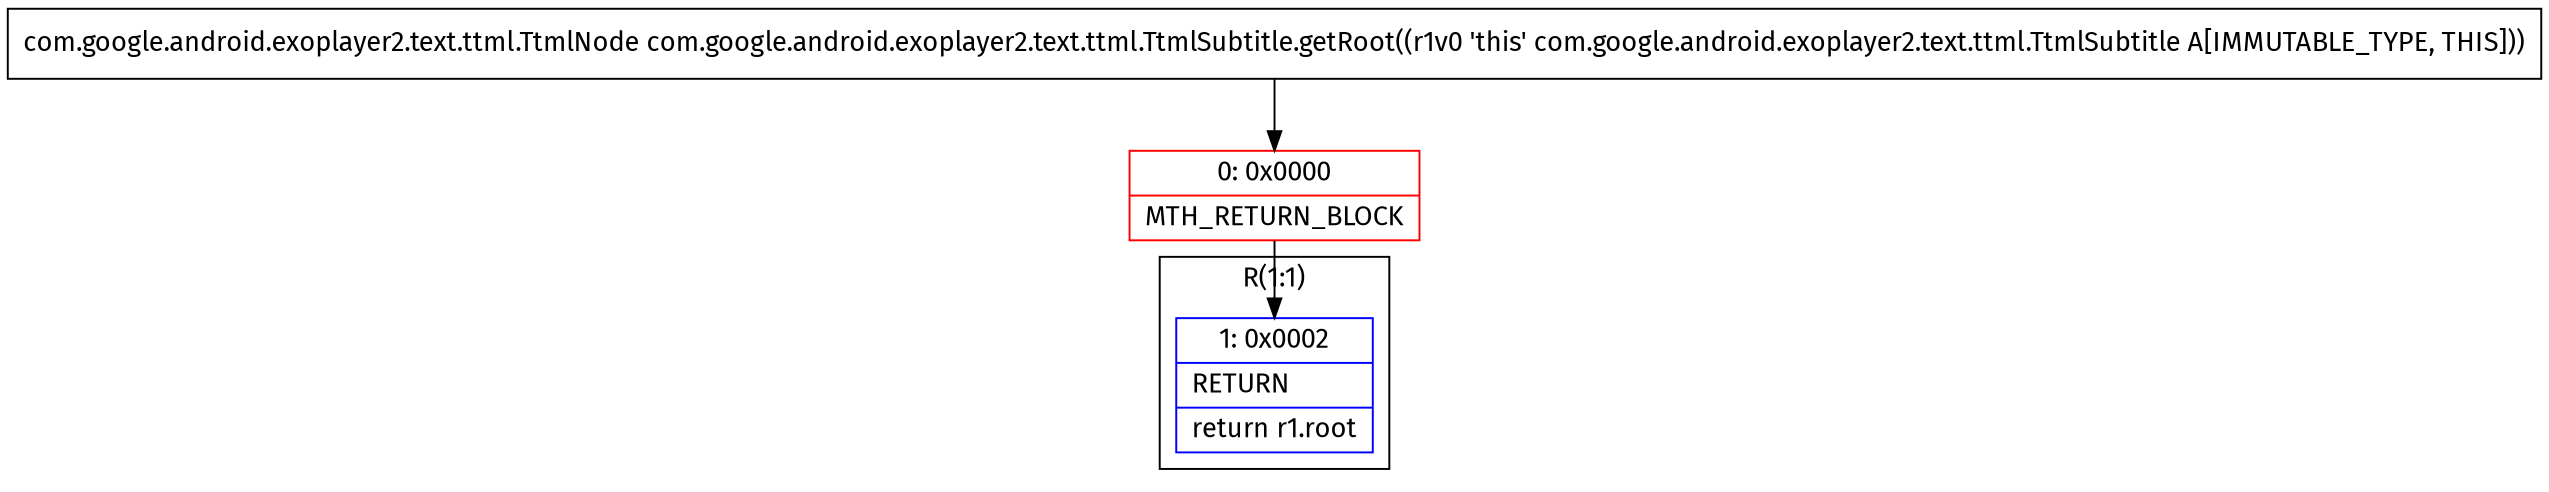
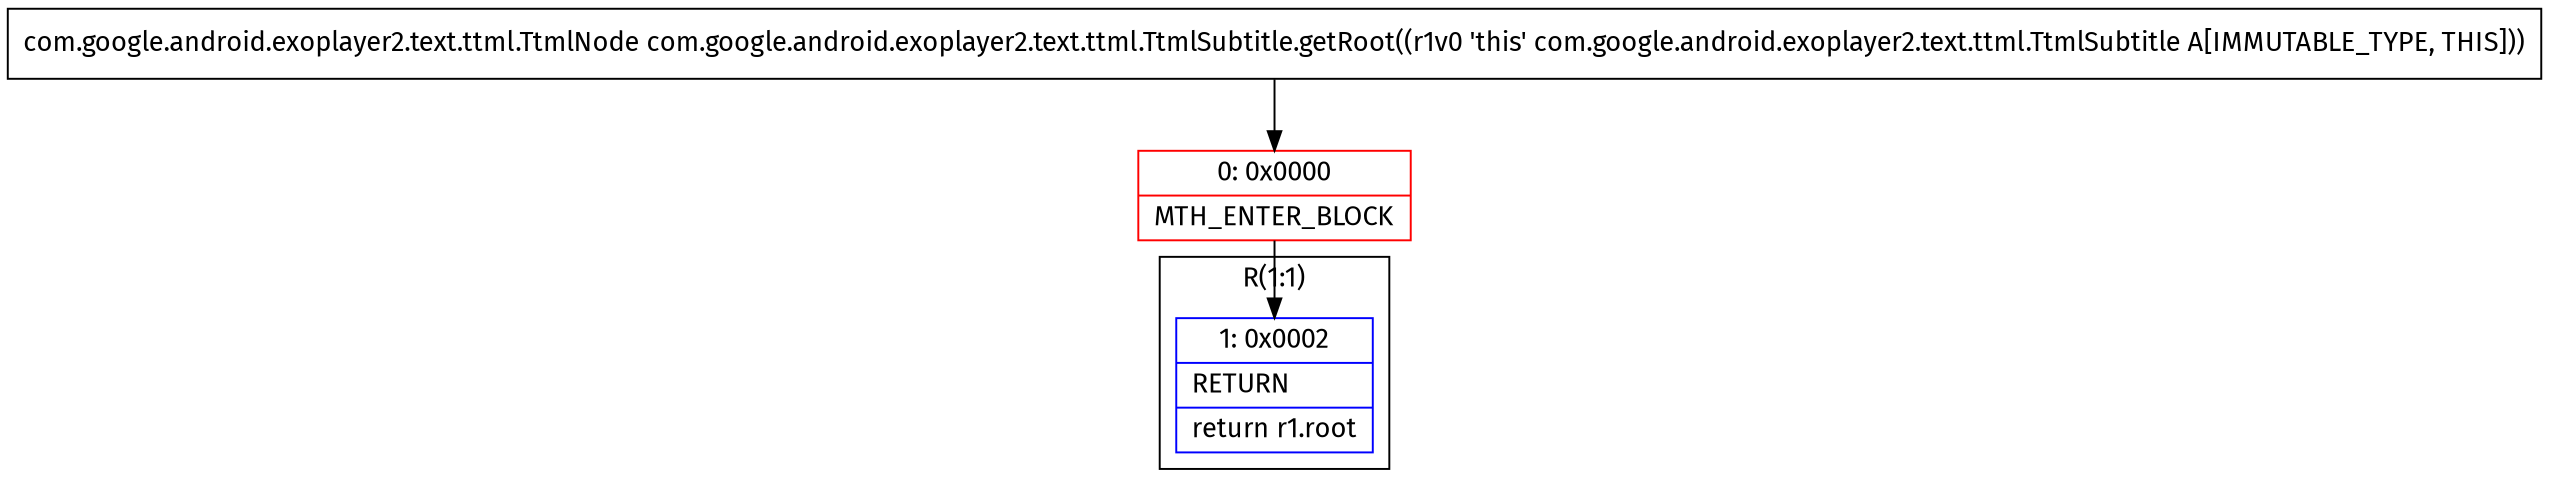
  digraph {
    fontname="Fira Sans"
    node [shape=record fontname="Fira Sans"]
    edge [fontname="Fira Sans"]
    n1 [color=blue label="{1\:\ 0x0002|RETURN\l|return r1.root\l}"]
-   n2 [color=red label="{0\:\ 0x0000|MTH_RETURN_BLOCK\l}"]
+   n2 [color=red label="{0\:\ 0x0000|MTH_ENTER_BLOCK\l}"]
    n3 [label="{com.google.android.exoplayer2.text.ttml.TtmlNode com.google.android.exoplayer2.text.ttml.TtmlSubtitle.getRoot((r1v0 'this' com.google.android.exoplayer2.text.ttml.TtmlSubtitle A[IMMUTABLE_TYPE, THIS])) }"]
    subgraph cluster_1 {
      label="R(1:1)"
      n1
    }
    n2 -> n1
    n3 -> n2
  }
